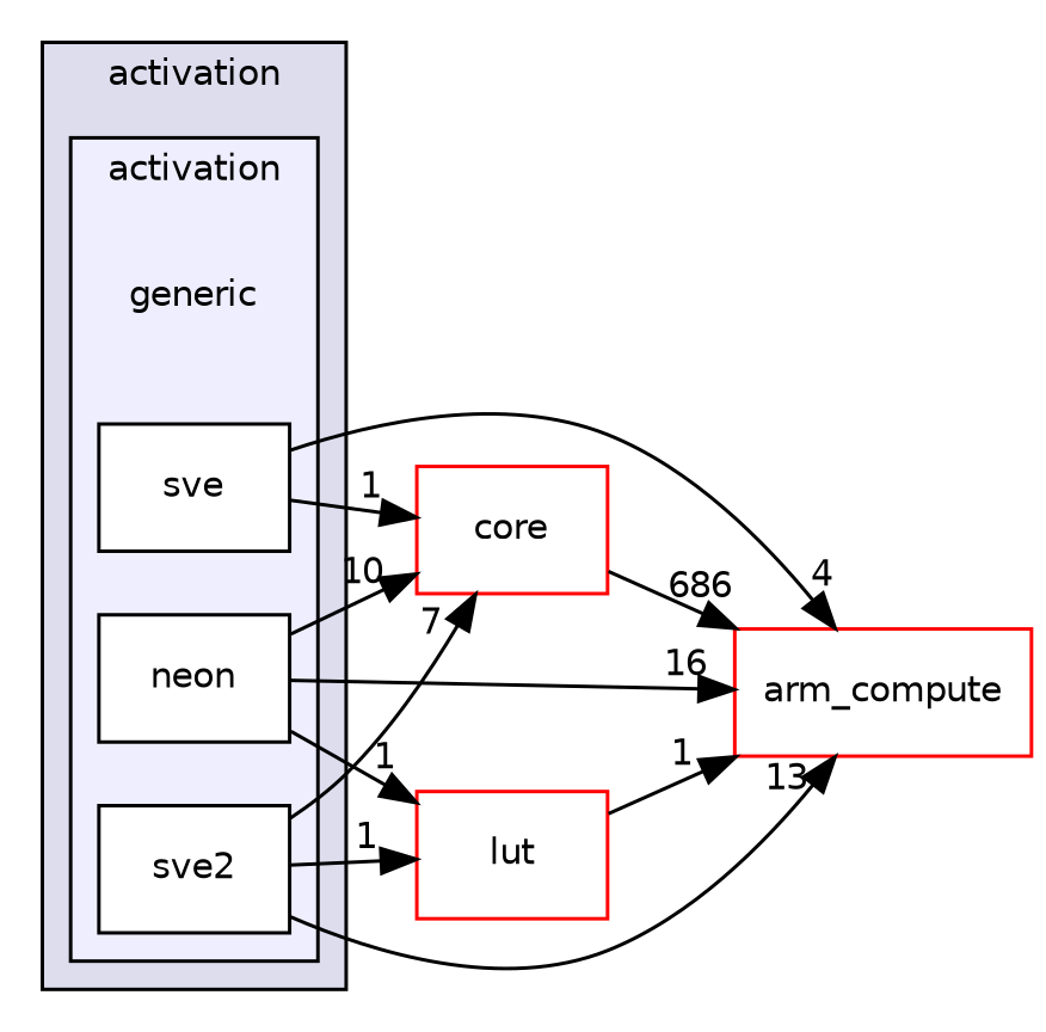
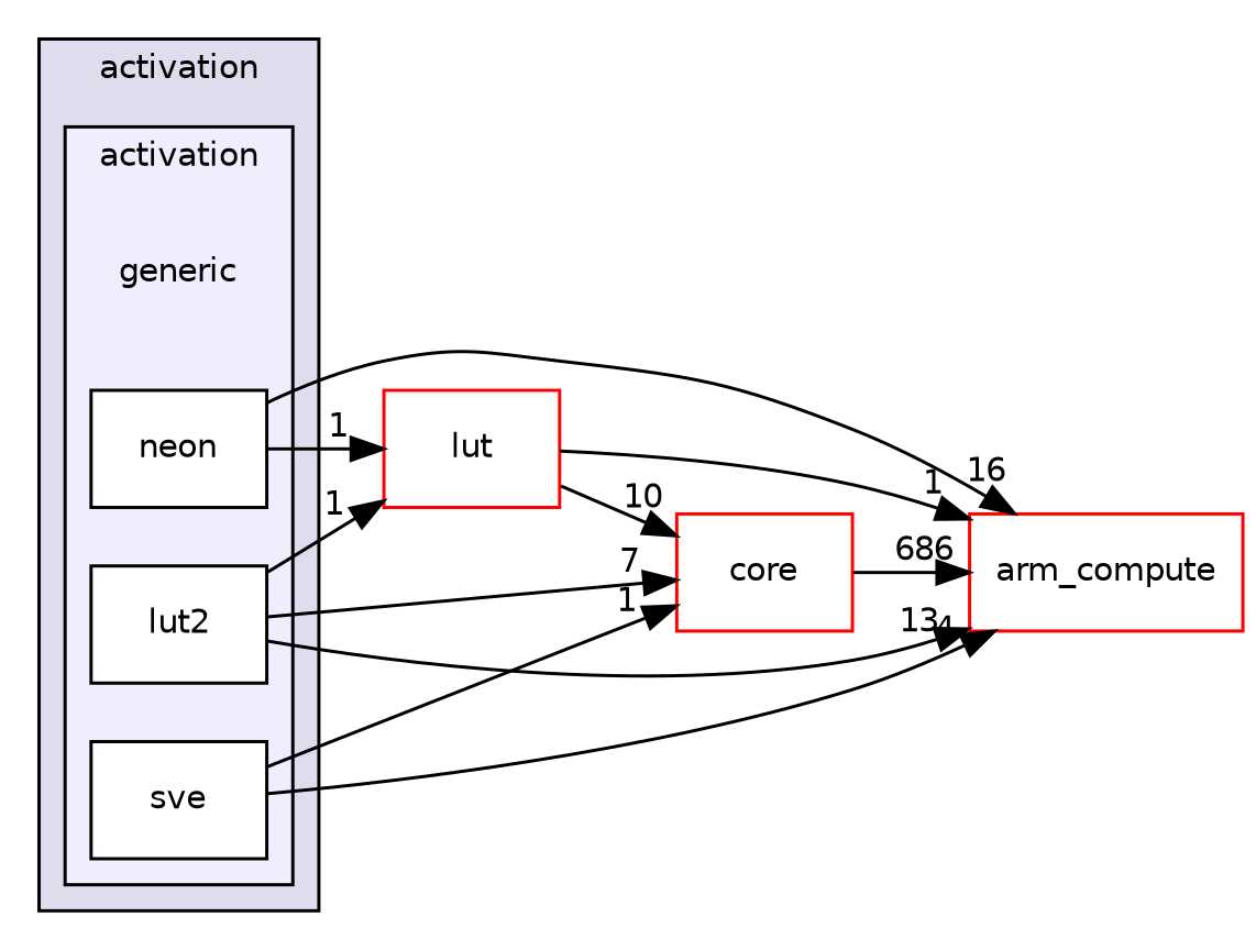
  digraph {
    compound=true
    rankdir=LR
    node [fontname=Helvetica fontsize=10 shape=box fillcolor=white style=filled]
    edge [headlabel=1 labeldistance=1.5 labelfontname=Helvetica labelfontsize=10]
    n1 [label=generic shape=plaintext fillcolor="" style=""]
    n2 [label=neon]
    n3 [label=sve]
-   n4 [label=sve2]
+   n4 [label=lut2]
    n5 [color=red label=arm_compute]
    n6 [color=red label=core]
    n7 [color=red label=lut]
    subgraph cluster_1 {
      bgcolor="#ddddee"
      fontname=Helvetica
      fontsize=10
      label=activation
      pencolor=black
      subgraph cluster_2 {
        bgcolor="#eeeeff"
        fontname=Helvetica
        fontsize=10
        pencolor=black
        n1
        n2
        n3
        n4
      }
    }
    n2 -> n5 [headlabel=16]
-   n2 -> n6 [headlabel=10]
+   n7 -> n6 [headlabel=10]
    n2 -> n7
    n3 -> n5 [headlabel=4]
    n3 -> n6
    n4 -> n5 [headlabel=13]
    n4 -> n6 [headlabel=7]
    n4 -> n7
    n6 -> n5 [headlabel=686]
    n7 -> n5
  }
